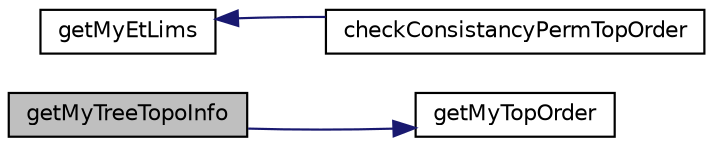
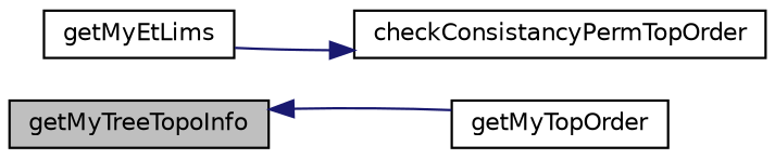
  digraph {
    rankdir=LR
    node [color=black fillcolor=white fontname=Helvetica fontsize=10 shape=record style=filled]
    edge [color=midnightblue fontname=Helvetica fontsize=10 labelfontname=Helvetica labelfontsize=10 style=solid]
    n1 [fillcolor=grey75 fontcolor=black height=0.2 label=getMyTreeTopoInfo width=0.4]
    n2 [height=0.2 label=getMyTopOrder width=0.4]
    n3 [height=0.2 label=getMyEtLims width=0.4]
    n4 [height=0.2 label=checkConsistancyPermTopOrder width=0.4]
-   n1 -> n2
-   n4 -> n3
+   n2 -> n1
+   n3 -> n4
  }
